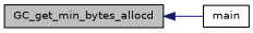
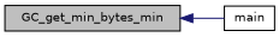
  digraph {
    rankdir=LR
    node [color=black fontname=Helvetica fontsize=10 shape=record style=filled]
-   n1 [fillcolor=grey75 fontcolor=black height=0.2 label=GC_get_min_bytes_allocd width=0.4]
+   n1 [fillcolor=grey75 fontcolor=black height=0.2 label=GC_get_min_bytes_min width=0.4]
    n2 [fillcolor=white height=0.2 label=main width=0.4]
    n1 -> n2 [color=midnightblue dir=back fontname=Helvetica fontsize=10 labelfontname=Helvetica labelfontsize=10 style=solid]
  }
